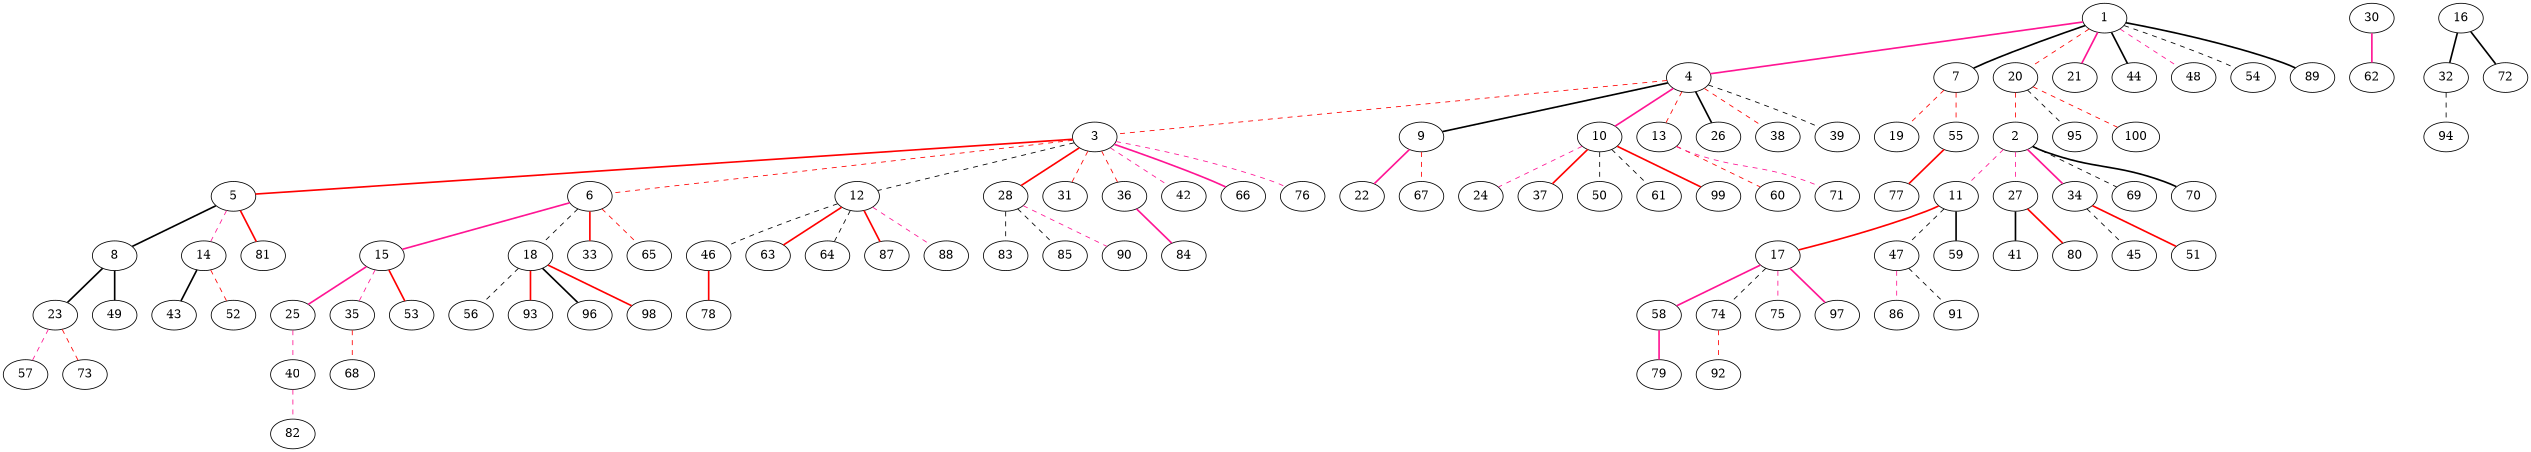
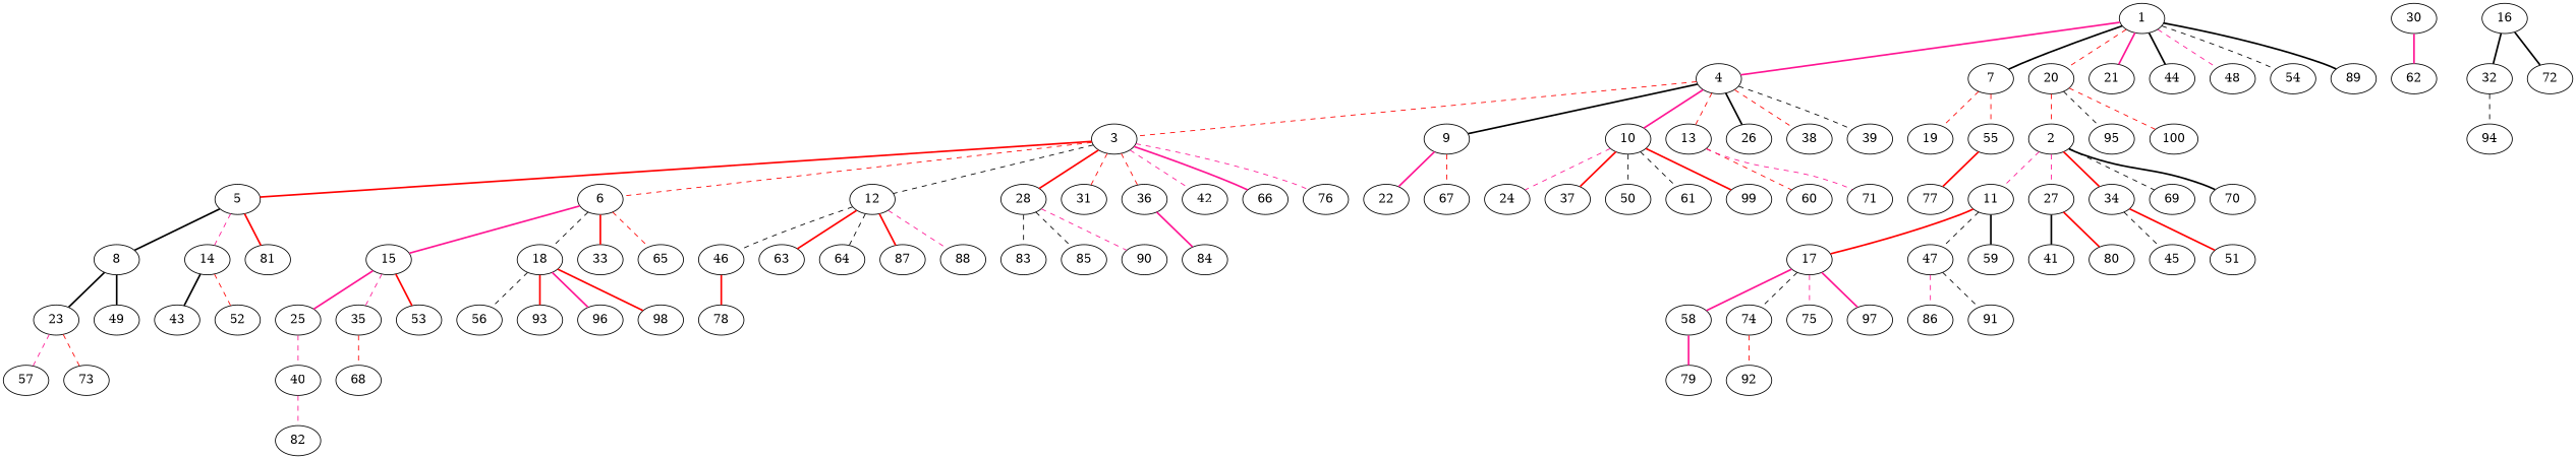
  graph {
    edge [color=red style=dashed]
    1
    4
    7
    20
    21
    44
    48
    54
    89
    3
    9
    10
    13
    26
    38
    39
    19
    55
    2
    95
    100
    5
    6
    12
    28
    31
    36
    42
    66
    76
    22
    67
    24
    37
    50
    61
    99
    60
    71
    30
    62
    77
    11
    27
    34
    69
    70
    8
    14
    81
    15
    18
    33
    65
    46
    63
    64
    87
    88
    83
    85
    90
    84
    16
    32
    72
    17
    47
    59
    41
    80
    45
    51
    23
    49
    43
    52
    25
    35
    53
    56
    93
    96
    98
    78
    94
    58
    74
    75
    97
    86
    91
    57
    73
    40
    68
    79
    92
    82
    1 -- 4 [color=deeppink style=bold]
    1 -- 7 [color=black style=bold]
    1 -- 20
    1 -- 21 [color=deeppink style=bold]
    1 -- 44 [color=black style=bold]
    1 -- 48 [color=deeppink]
    1 -- 54 [color=black]
    1 -- 89 [color=black style=bold]
    4 -- 3
    4 -- 9 [color=black style=bold]
    4 -- 10 [color=deeppink style=bold]
    4 -- 13
    4 -- 26 [color=black style=bold]
    4 -- 38
    4 -- 39 [color=black]
    7 -- 19
    7 -- 55
    20 -- 2
    20 -- 95 [color=black]
    20 -- 100
    3 -- 5 [style=bold]
    3 -- 6
    3 -- 12 [color=black]
    3 -- 28 [style=bold]
    3 -- 31
    3 -- 36
    3 -- 42 [color=deeppink]
    3 -- 66 [color=deeppink style=bold]
    3 -- 76 [color=deeppink]
    9 -- 22 [color=deeppink style=bold]
    9 -- 67
    10 -- 24 [color=deeppink]
    10 -- 37 [style=bold]
    10 -- 50 [color=black]
    10 -- 61 [color=black]
    10 -- 99 [style=bold]
    13 -- 60
    13 -- 71 [color=deeppink]
    55 -- 77 [style=bold]
    2 -- 11 [color=deeppink]
    2 -- 27 [color=deeppink]
-   2 -- 34 [color=deeppink style=bold]
+   2 -- 34 [style=bold]
    2 -- 69 [color=black]
    2 -- 70 [color=black style=bold]
    5 -- 8 [color=black style=bold]
    5 -- 14 [color=deeppink]
    5 -- 81 [style=bold]
    6 -- 15 [color=deeppink style=bold]
    6 -- 18 [color=black]
    6 -- 33 [style=bold]
    6 -- 65
    12 -- 46 [color=black]
    12 -- 63 [style=bold]
    12 -- 64 [color=black]
    12 -- 87 [style=bold]
    12 -- 88 [color=deeppink]
    28 -- 83 [color=black]
    28 -- 85 [color=black]
    28 -- 90 [color=deeppink]
    36 -- 84 [color=deeppink style=bold]
    30 -- 62 [color=deeppink style=bold]
    11 -- 17 [style=bold]
    11 -- 47 [color=black]
    11 -- 59 [color=black style=bold]
    27 -- 41 [color=black style=bold]
    27 -- 80 [style=bold]
    34 -- 45 [color=black]
    34 -- 51 [style=bold]
    8 -- 23 [color=black style=bold]
    8 -- 49 [color=black style=bold]
    14 -- 43 [color=black style=bold]
    14 -- 52
    15 -- 25 [color=deeppink style=bold]
    15 -- 35 [color=deeppink]
    15 -- 53 [style=bold]
    18 -- 56 [color=black]
    18 -- 93 [style=bold]
-   18 -- 96 [color=black style=bold]
+   18 -- 96 [color=deeppink style=bold]
    18 -- 98 [style=bold]
    46 -- 78 [style=bold]
    16 -- 32 [color=black style=bold]
    16 -- 72 [color=black style=bold]
    32 -- 94 [color=black]
    17 -- 58 [color=deeppink style=bold]
    17 -- 74 [color=black]
    17 -- 75 [color=deeppink]
    17 -- 97 [color=deeppink style=bold]
    47 -- 86 [color=deeppink]
    47 -- 91 [color=black]
    23 -- 57 [color=deeppink]
    23 -- 73
    25 -- 40 [color=deeppink]
    35 -- 68
    58 -- 79 [color=deeppink style=bold]
    74 -- 92
    40 -- 82 [color=deeppink]
  }
